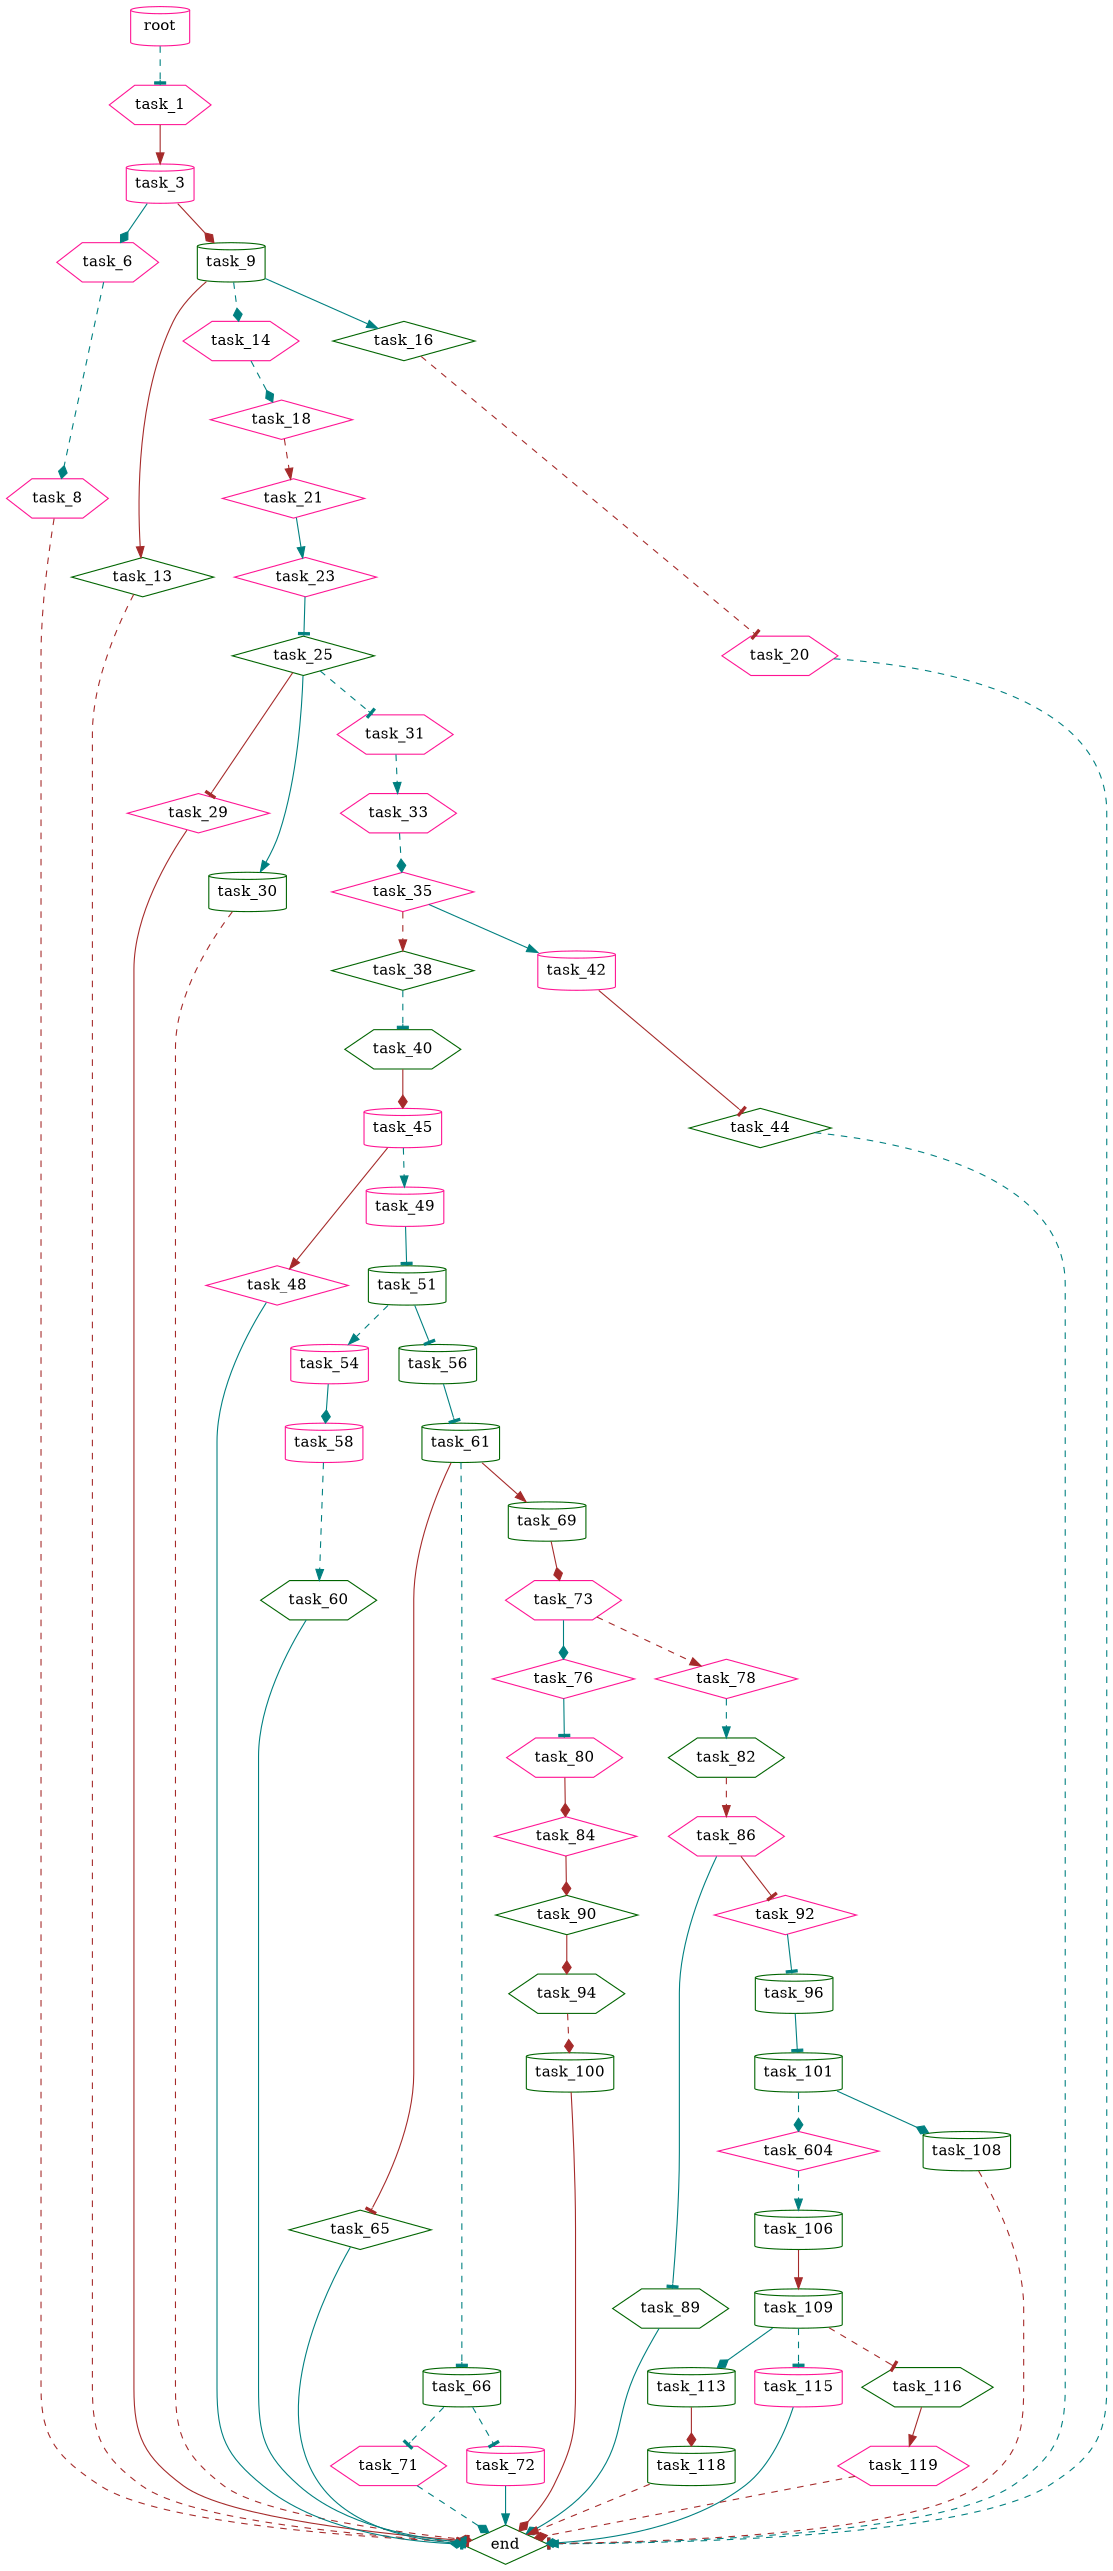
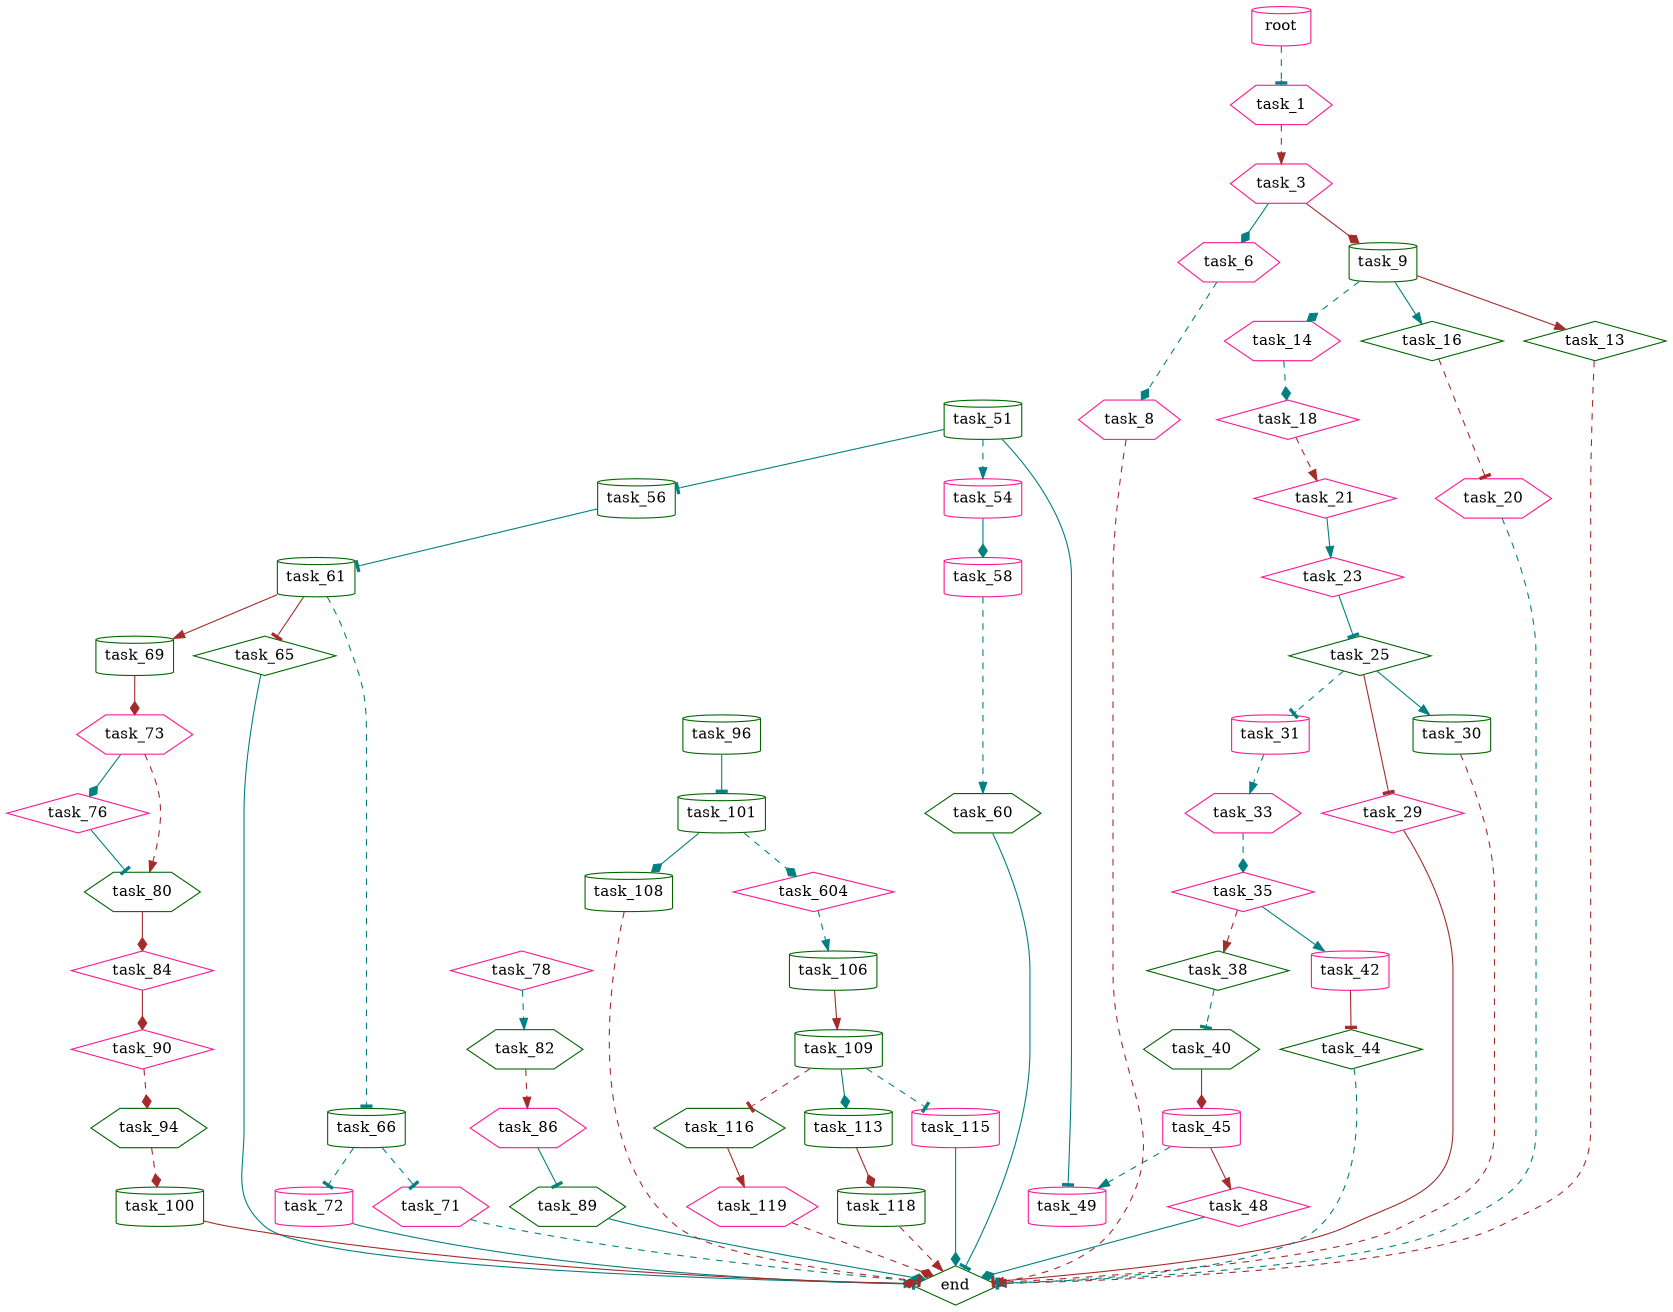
  digraph {
    node [color=deeppink shape=cylinder]
    edge [arrowhead=tee color=teal style=solid]
    task_1 [shape=hexagon]
    root
-   task_3
+   task_3 [shape=hexagon]
    task_6 [shape=hexagon]
    task_9 [color=darkgreen]
    task_8 [shape=hexagon]
    task_13 [color=darkgreen shape=diamond]
    task_14 [shape=hexagon]
    task_16 [color=darkgreen shape=diamond]
    end [color=darkgreen shape=diamond]
    task_18 [shape=diamond]
    task_20 [shape=hexagon]
    task_21 [shape=diamond]
    task_23 [shape=diamond]
    task_25 [color=darkgreen shape=diamond]
    task_29 [shape=diamond]
    task_30 [color=darkgreen]
-   task_31 [shape=hexagon]
+   task_31
    task_33 [shape=hexagon]
    task_35 [shape=diamond]
    task_38 [color=darkgreen shape=diamond]
    task_42
    task_40 [color=darkgreen shape=hexagon]
    task_44 [color=darkgreen shape=diamond]
    task_45
    task_48 [shape=diamond]
    task_49
    task_51 [color=darkgreen]
    task_54
    task_56 [color=darkgreen]
    task_58
    task_61 [color=darkgreen]
    task_60 [color=darkgreen shape=hexagon]
    task_65 [color=darkgreen shape=diamond]
    task_66 [color=darkgreen]
    task_69 [color=darkgreen]
    task_71 [shape=hexagon]
    task_72
    task_73 [shape=hexagon]
    task_76 [shape=diamond]
    task_78 [shape=diamond]
-   task_80 [shape=hexagon]
+   task_80 [color=darkgreen shape=hexagon]
    task_82 [color=darkgreen shape=hexagon]
    task_84 [shape=diamond]
    task_86 [shape=hexagon]
-   task_90 [color=darkgreen shape=diamond]
+   task_90 [shape=diamond]
    task_89 [color=darkgreen shape=hexagon]
-   task_92 [shape=diamond]
    task_94 [color=darkgreen shape=hexagon]
    task_96 [color=darkgreen]
    task_100 [color=darkgreen]
    task_101 [color=darkgreen]
    n53 [label=task_604 shape=diamond]
    task_108 [color=darkgreen]
    task_106 [color=darkgreen]
    task_109 [color=darkgreen]
    task_113 [color=darkgreen]
    task_115
    task_116 [color=darkgreen shape=hexagon]
    task_118 [color=darkgreen]
    task_119 [shape=hexagon]
-   task_1 -> task_3 [arrowhead=normal color=brown]
+   task_1 -> task_3 [arrowhead=normal color=brown style=dashed]
    root -> task_1 [style=dashed]
    task_3 -> task_6 [arrowhead=diamond]
    task_3 -> task_9 [arrowhead=diamond color=brown]
    task_6 -> task_8 [arrowhead=diamond style=dashed]
    task_9 -> task_13 [arrowhead=normal color=brown]
    task_9 -> task_14 [arrowhead=diamond style=dashed]
    task_9 -> task_16 [arrowhead=normal]
    task_8 -> end [arrowhead=normal color=brown style=dashed]
    task_13 -> end [arrowhead=normal color=brown style=dashed]
    task_14 -> task_18 [arrowhead=diamond style=dashed]
    task_16 -> task_20 [color=brown style=dashed]
    task_18 -> task_21 [arrowhead=normal color=brown style=dashed]
    task_20 -> end [arrowhead=normal style=dashed]
    task_21 -> task_23 [arrowhead=normal]
    task_23 -> task_25
    task_25 -> task_29 [color=brown]
    task_25 -> task_30 [arrowhead=normal]
    task_25 -> task_31 [style=dashed]
    task_29 -> end [color=brown]
    task_30 -> end [arrowhead=diamond color=brown style=dashed]
    task_31 -> task_33 [arrowhead=normal style=dashed]
    task_33 -> task_35 [arrowhead=diamond style=dashed]
    task_35 -> task_38 [arrowhead=normal color=brown style=dashed]
    task_35 -> task_42 [arrowhead=normal]
    task_38 -> task_40 [style=dashed]
    task_42 -> task_44 [color=brown]
    task_40 -> task_45 [arrowhead=diamond color=brown]
    task_44 -> end [style=dashed]
    task_45 -> task_48 [arrowhead=normal color=brown]
    task_45 -> task_49 [arrowhead=normal style=dashed]
    task_48 -> end [arrowhead=diamond]
-   task_49 -> task_51
+   task_51 -> task_49
    task_51 -> task_54 [arrowhead=normal style=dashed]
    task_51 -> task_56
    task_54 -> task_58 [arrowhead=diamond]
    task_56 -> task_61
    task_58 -> task_60 [arrowhead=normal style=dashed]
    task_61 -> task_65 [color=brown]
    task_61 -> task_66 [style=dashed]
    task_61 -> task_69 [arrowhead=normal color=brown]
    task_60 -> end
    task_65 -> end
    task_66 -> task_71 [style=dashed]
    task_66 -> task_72 [style=dashed]
    task_69 -> task_73 [arrowhead=diamond color=brown]
    task_71 -> end [arrowhead=diamond style=dashed]
    task_72 -> end [arrowhead=normal]
    task_73 -> task_76 [arrowhead=diamond]
-   task_73 -> task_78 [arrowhead=normal color=brown style=dashed]
+   task_73 -> task_80 [arrowhead=normal color=brown style=dashed]
    task_76 -> task_80
    task_78 -> task_82 [arrowhead=normal style=dashed]
    task_80 -> task_84 [arrowhead=diamond color=brown]
    task_82 -> task_86 [arrowhead=normal color=brown style=dashed]
    task_84 -> task_90 [arrowhead=diamond color=brown]
    task_86 -> task_89
-   task_86 -> task_92 [color=brown]
-   task_90 -> task_94 [arrowhead=diamond color=brown]
+   task_90 -> task_94 [arrowhead=diamond color=brown style=dashed]
    task_89 -> end [arrowhead=diamond]
-   task_92 -> task_96
    task_94 -> task_100 [arrowhead=diamond color=brown style=dashed]
    task_96 -> task_101
    task_100 -> end [arrowhead=diamond color=brown]
    task_101 -> n53 [arrowhead=diamond style=dashed]
    task_101 -> task_108 [arrowhead=diamond]
    n53 -> task_106 [arrowhead=normal style=dashed]
    task_108 -> end [color=brown style=dashed]
    task_106 -> task_109 [arrowhead=normal color=brown]
    task_109 -> task_113 [arrowhead=diamond]
    task_109 -> task_115 [style=dashed]
    task_109 -> task_116 [color=brown style=dashed]
    task_113 -> task_118 [arrowhead=diamond color=brown]
    task_115 -> end [arrowhead=diamond]
    task_116 -> task_119 [arrowhead=normal color=brown]
    task_118 -> end [arrowhead=normal color=brown style=dashed]
    task_119 -> end [arrowhead=diamond color=brown style=dashed]
  }
